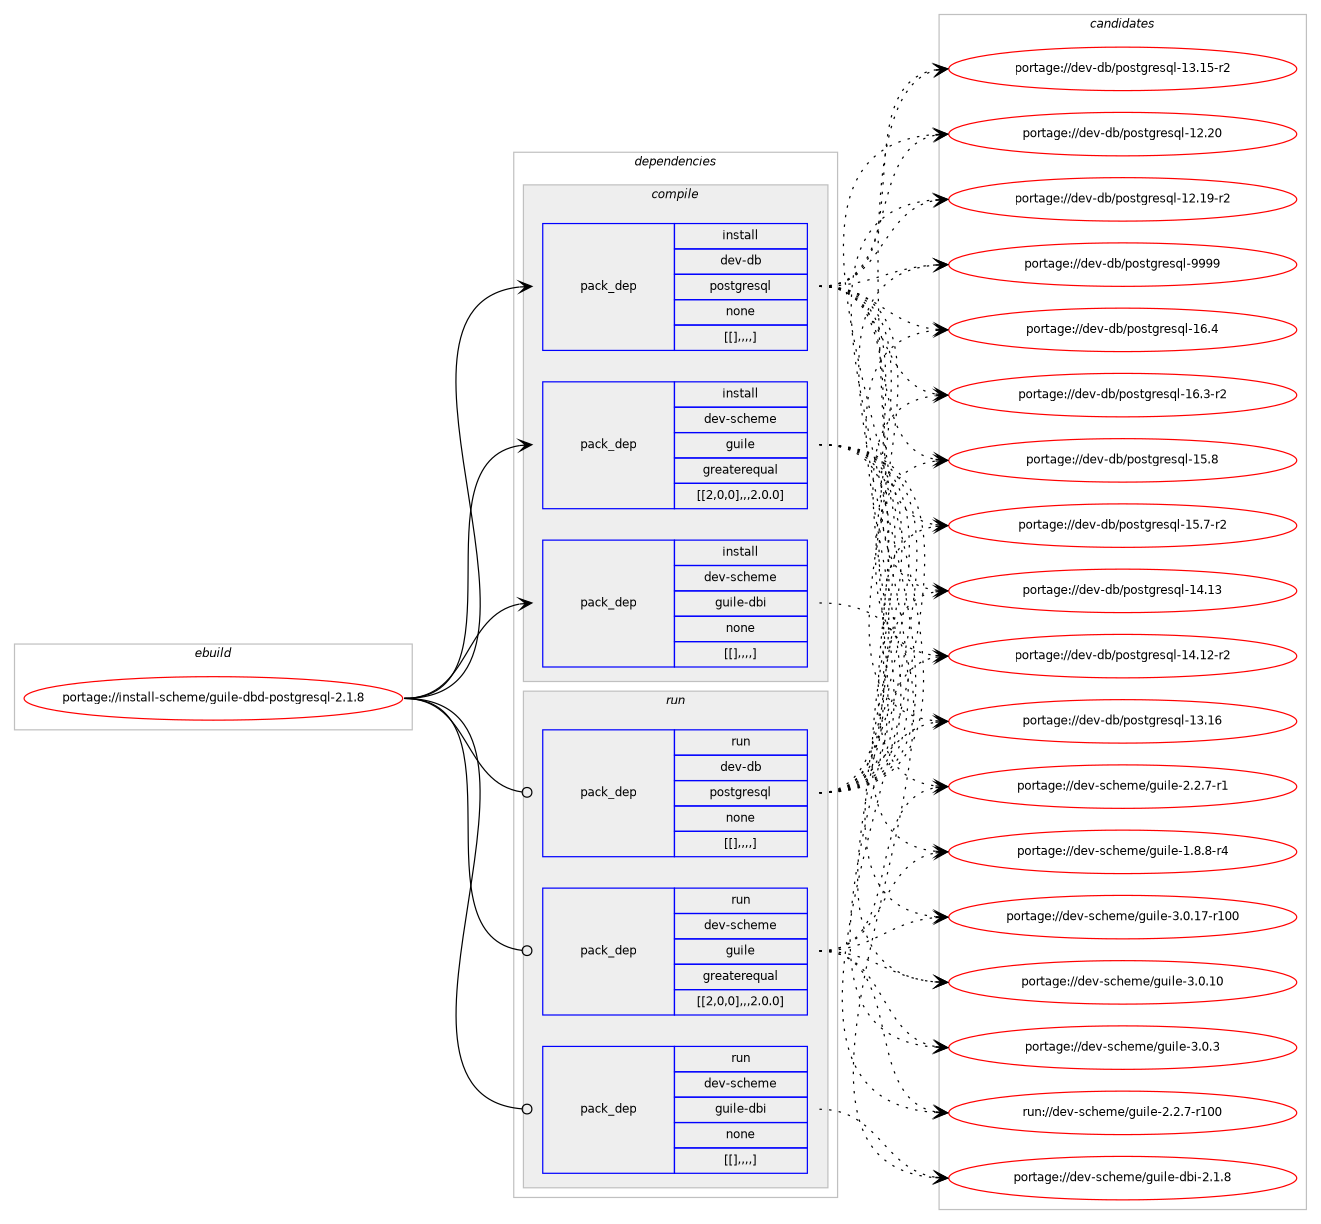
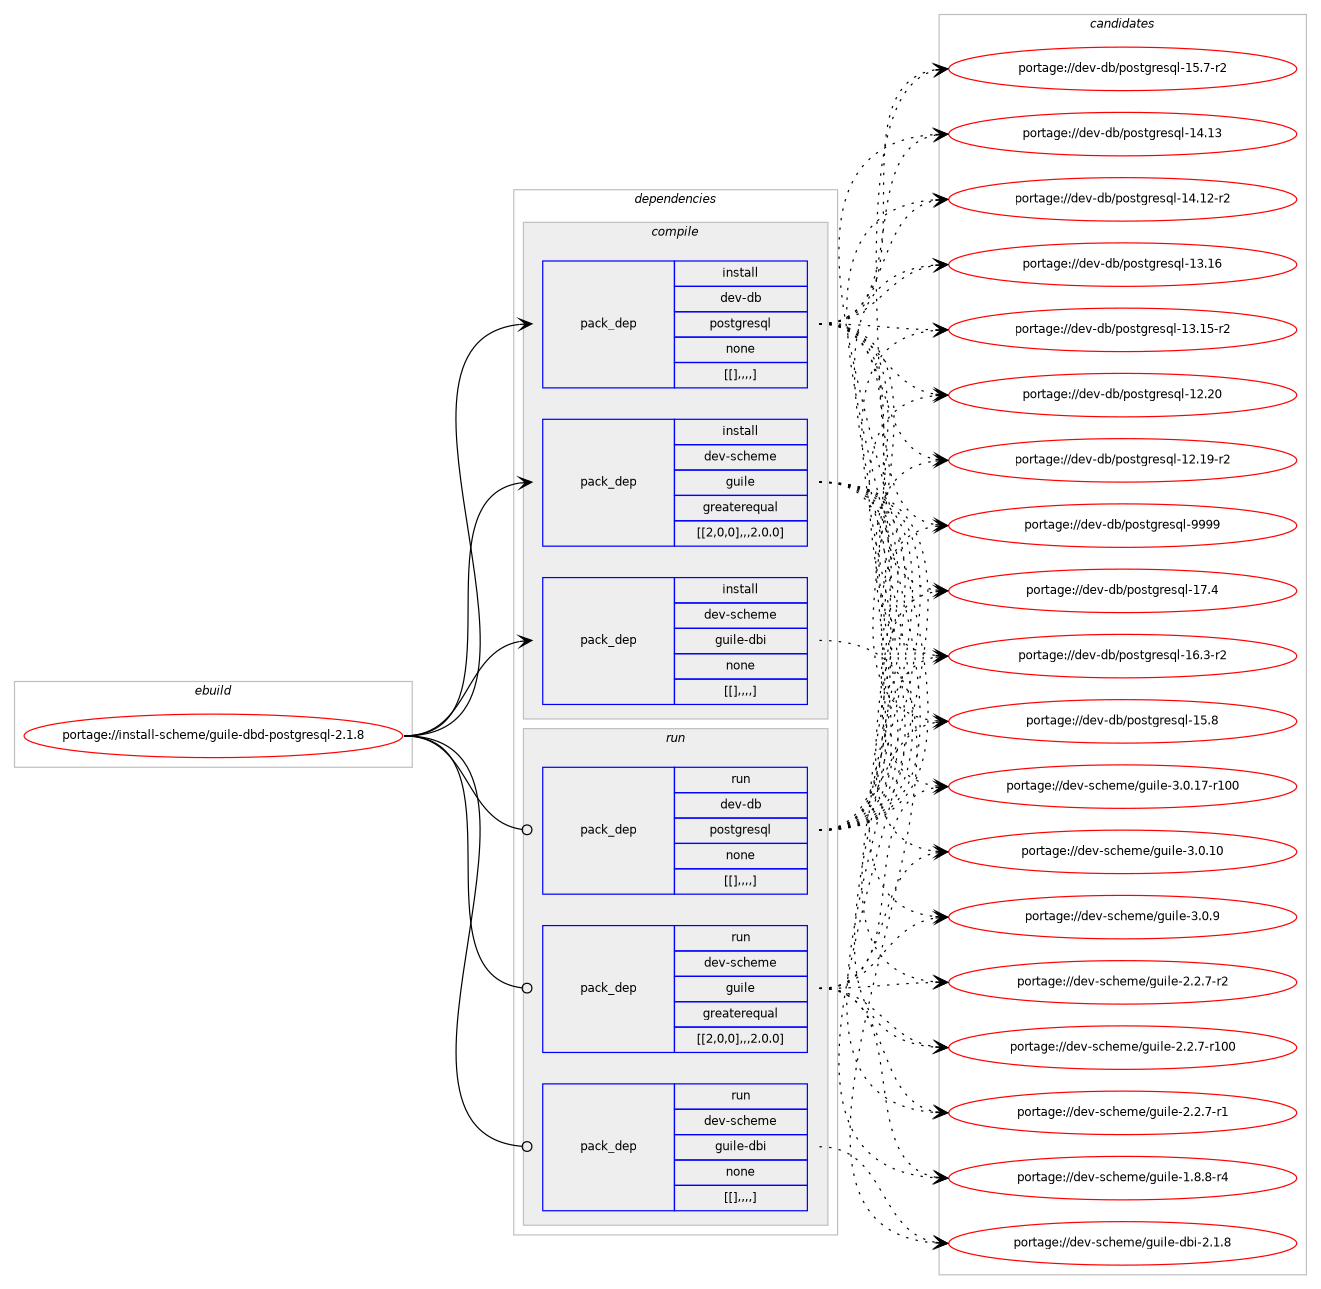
  digraph {
    compound=true
    concentrate=true
    fontname=Helvetica
    fontsize=10
    newrank=true
    rankdir=LR
    ranksep=1.5
    node [color=red fontname=Helvetica fontsize=10]
    edge [arrowhead=vee headport=w style=dotted tailport=e weight=100]
    n1 [label="portage://install-scheme/guile-dbd-postgresql-2.1.8" width=4]
    n2 [color=blue label=<<TABLE BORDER="0" CELLBORDER="1" CELLSPACING="0" CELLPADDING="4" WIDTH="220"><TR><TD ROWSPAN="6" CELLPADDING="30">pack_dep</TD></TR><TR><TD WIDTH="110">install</TD></TR><TR><TD>dev-db</TD></TR><TR><TD>postgresql</TD></TR><TR><TD>none</TD></TR><TR><TD>[[],,,,]</TD></TR></TABLE>> shape=none]
    n3 [color=blue label=<<TABLE BORDER="0" CELLBORDER="1" CELLSPACING="0" CELLPADDING="4" WIDTH="220"><TR><TD ROWSPAN="6" CELLPADDING="30">pack_dep</TD></TR><TR><TD WIDTH="110">install</TD></TR><TR><TD>dev-scheme</TD></TR><TR><TD>guile</TD></TR><TR><TD>greaterequal</TD></TR><TR><TD>[[2,0,0],,,2.0.0]</TD></TR></TABLE>> shape=none]
    n4 [color=blue label=<<TABLE BORDER="0" CELLBORDER="1" CELLSPACING="0" CELLPADDING="4" WIDTH="220"><TR><TD ROWSPAN="6" CELLPADDING="30">pack_dep</TD></TR><TR><TD WIDTH="110">install</TD></TR><TR><TD>dev-scheme</TD></TR><TR><TD>guile-dbi</TD></TR><TR><TD>none</TD></TR><TR><TD>[[],,,,]</TD></TR></TABLE>> shape=none]
    n5 [color=blue label=<<TABLE BORDER="0" CELLBORDER="1" CELLSPACING="0" CELLPADDING="4" WIDTH="220"><TR><TD ROWSPAN="6" CELLPADDING="30">pack_dep</TD></TR><TR><TD WIDTH="110">run</TD></TR><TR><TD>dev-db</TD></TR><TR><TD>postgresql</TD></TR><TR><TD>none</TD></TR><TR><TD>[[],,,,]</TD></TR></TABLE>> shape=none]
    n6 [color=blue label=<<TABLE BORDER="0" CELLBORDER="1" CELLSPACING="0" CELLPADDING="4" WIDTH="220"><TR><TD ROWSPAN="6" CELLPADDING="30">pack_dep</TD></TR><TR><TD WIDTH="110">run</TD></TR><TR><TD>dev-scheme</TD></TR><TR><TD>guile</TD></TR><TR><TD>greaterequal</TD></TR><TR><TD>[[2,0,0],,,2.0.0]</TD></TR></TABLE>> shape=none]
    n7 [color=blue label=<<TABLE BORDER="0" CELLBORDER="1" CELLSPACING="0" CELLPADDING="4" WIDTH="220"><TR><TD ROWSPAN="6" CELLPADDING="30">pack_dep</TD></TR><TR><TD WIDTH="110">run</TD></TR><TR><TD>dev-scheme</TD></TR><TR><TD>guile-dbi</TD></TR><TR><TD>none</TD></TR><TR><TD>[[],,,,]</TD></TR></TABLE>> shape=none]
    n8 [label="portage://dev-db/postgresql-9999" width=4]
-   n9 [label="portage://dev-db/postgresql-16.4" width=4]
+   n9 [label="portage://dev-db/postgresql-17.4" width=4]
    n10 [label="portage://dev-db/postgresql-16.3-r2" width=4]
    n11 [label="portage://dev-db/postgresql-15.8" width=4]
    n12 [label="portage://dev-db/postgresql-15.7-r2" width=4]
    n13 [label="portage://dev-db/postgresql-14.13" width=4]
    n14 [label="portage://dev-db/postgresql-14.12-r2" width=4]
    n15 [label="portage://dev-db/postgresql-13.16" width=4]
    n16 [label="portage://dev-db/postgresql-13.15-r2" width=4]
    n17 [label="portage://dev-db/postgresql-12.20" width=4]
    n18 [label="portage://dev-db/postgresql-12.19-r2" width=4]
    n19 [label="portage://dev-scheme/guile-3.0.17-r100" width=4]
    n20 [label="portage://dev-scheme/guile-3.0.10" width=4]
-   n21 [label="portage://dev-scheme/guile-3.0.3" width=4]
-   n23 [label="run://dev-scheme/guile-2.2.7-r100" width=4]
+   n21 [label="portage://dev-scheme/guile-3.0.9" width=4]
+   n22 [label="portage://dev-scheme/guile-2.2.7-r2" width=4]
+   n23 [label="portage://dev-scheme/guile-2.2.7-r100" width=4]
    n24 [label="portage://dev-scheme/guile-2.2.7-r1" width=4]
    n25 [label="portage://dev-scheme/guile-1.8.8-r4" width=4]
    n26 [label="portage://dev-scheme/guile-dbi-2.1.8" width=4]
    subgraph cluster_1 {
      color=gray
      label=<<i>ebuild</i>>
      n1
    }
    subgraph cluster_2 {
      color=gray
      label=<<i>dependencies</i>>
      subgraph cluster_3 {
        color=gray
        fillcolor="#eeeeee"
        label=<<i>compile</i>>
        style=filled
        subgraph sub_4 {
          color=gray
          fillcolor="#eeeeee"
          label=<<i>compile</i>>
          style=filled
          n2
        }
        subgraph sub_5 {
          color=gray
          fillcolor="#eeeeee"
          label=<<i>compile</i>>
          style=filled
          n3
        }
        subgraph sub_6 {
          color=gray
          fillcolor="#eeeeee"
          label=<<i>compile</i>>
          style=filled
          n4
        }
      }
      subgraph cluster_7 {
        color=gray
        fillcolor="#eeeeee"
        label=<<i>compile and run</i>>
        style=filled
      }
      subgraph cluster_8 {
        color=gray
        fillcolor="#eeeeee"
        label=<<i>run</i>>
        style=filled
        subgraph sub_9 {
          color=gray
          fillcolor="#eeeeee"
          label=<<i>run</i>>
          style=filled
          n5
        }
        subgraph sub_10 {
          color=gray
          fillcolor="#eeeeee"
          label=<<i>run</i>>
          style=filled
          n6
        }
        subgraph sub_11 {
          color=gray
          fillcolor="#eeeeee"
          label=<<i>run</i>>
          style=filled
          n7
        }
      }
    }
    subgraph cluster_12 {
      color=gray
      label=<<i>candidates</i>>
      rank=same
      subgraph sub_13 {
        color=black
        label=<<i>candidates</i>>
        nodesep=1
        rank=same
        n8
        n9
        n10
        n11
        n12
        n13
        n14
        n15
        n16
        n17
        n18
      }
      subgraph sub_14 {
        color=black
        label=<<i>candidates</i>>
        nodesep=1
        rank=same
        n19
        n20
        n21
+       n22
        n23
        n24
        n25
      }
      subgraph sub_15 {
        color=black
        label=<<i>candidates</i>>
        nodesep=1
        rank=same
        n26
      }
      subgraph sub_16 {
        color=black
        label=<<i>candidates</i>>
        nodesep=1
        rank=same
        n8
        n9
        n10
        n11
        n12
        n13
        n14
        n15
        n16
        n17
        n18
      }
      subgraph sub_17 {
        color=black
        label=<<i>candidates</i>>
        nodesep=1
        rank=same
        n19
        n20
        n21
+       n22
        n23
        n24
        n25
      }
      subgraph sub_18 {
        color=black
        label=<<i>candidates</i>>
        nodesep=1
        rank=same
        n26
      }
    }
    n1 -> n2 [style=solid weight=20]
    n1 -> n3 [style=solid weight=20]
    n1 -> n4 [style=solid weight=20]
    n1 -> n5 [arrowhead=odot style=solid weight=20]
    n1 -> n6 [arrowhead=odot style=solid weight=20]
    n1 -> n7 [arrowhead=odot style=solid weight=20]
    n2 -> n8
    n2 -> n9
    n2 -> n10
    n2 -> n11
    n2 -> n12
    n2 -> n13
    n2 -> n14
    n2 -> n15
    n2 -> n16
    n2 -> n17
    n2 -> n18
    n3 -> n19
    n3 -> n20
    n3 -> n21
+   n3 -> n22
    n3 -> n23
    n3 -> n24
    n3 -> n25
    n4 -> n26
    n5 -> n8
    n5 -> n9
    n5 -> n10
    n5 -> n11
    n5 -> n12
    n5 -> n13
    n5 -> n14
    n5 -> n15
    n5 -> n16
    n5 -> n17
    n5 -> n18
    n6 -> n19
    n6 -> n20
    n6 -> n21
+   n6 -> n22
    n6 -> n23
    n6 -> n24
    n6 -> n25
    n7 -> n26
  }
